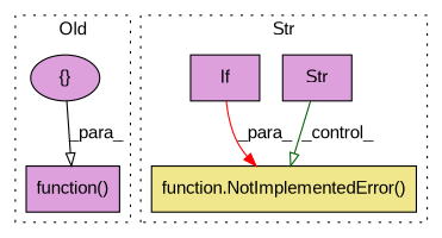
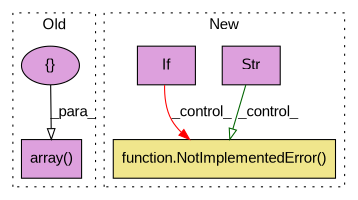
  digraph {
    fontname="Liberation Sans"
    node [a=75 fillcolor=plum fontname="Liberation Sans" shape=box style=filled]
    edge [arrowhead=onormal fontname="Liberation Sans"]
-   n1 [l="9,1" label="function()" s="7959,7985"]
+   n1 [l="9,1" label="array()" s="7959,7985"]
    n2 [a=59 l="1,0" label="{}" s="7968,7984" shape=ellipse]
    n3 [fillcolor=khaki l="20,1" label="function.NotImplementedError()" s="7753,7855"]
    n4 [a=66 l=82 label=Str s=7773]
    n5 [a=96 l=3 label=If s=7707]
    subgraph cluster_1 {
      label=Old
      style=dotted
      n1
      n2
    }
    subgraph cluster_2 {
-     label=Str
+     label=New
      style=dotted
      n3
      n4
      n5
    }
    n2 -> n1 [color=black label=_para_]
    n4 -> n3 [color=darkgreen label=_control_]
-   n5 -> n3 [arrowhead=normal color=red label=_para_]
+   n5 -> n3 [arrowhead=normal color=red label=_control_]
  }
